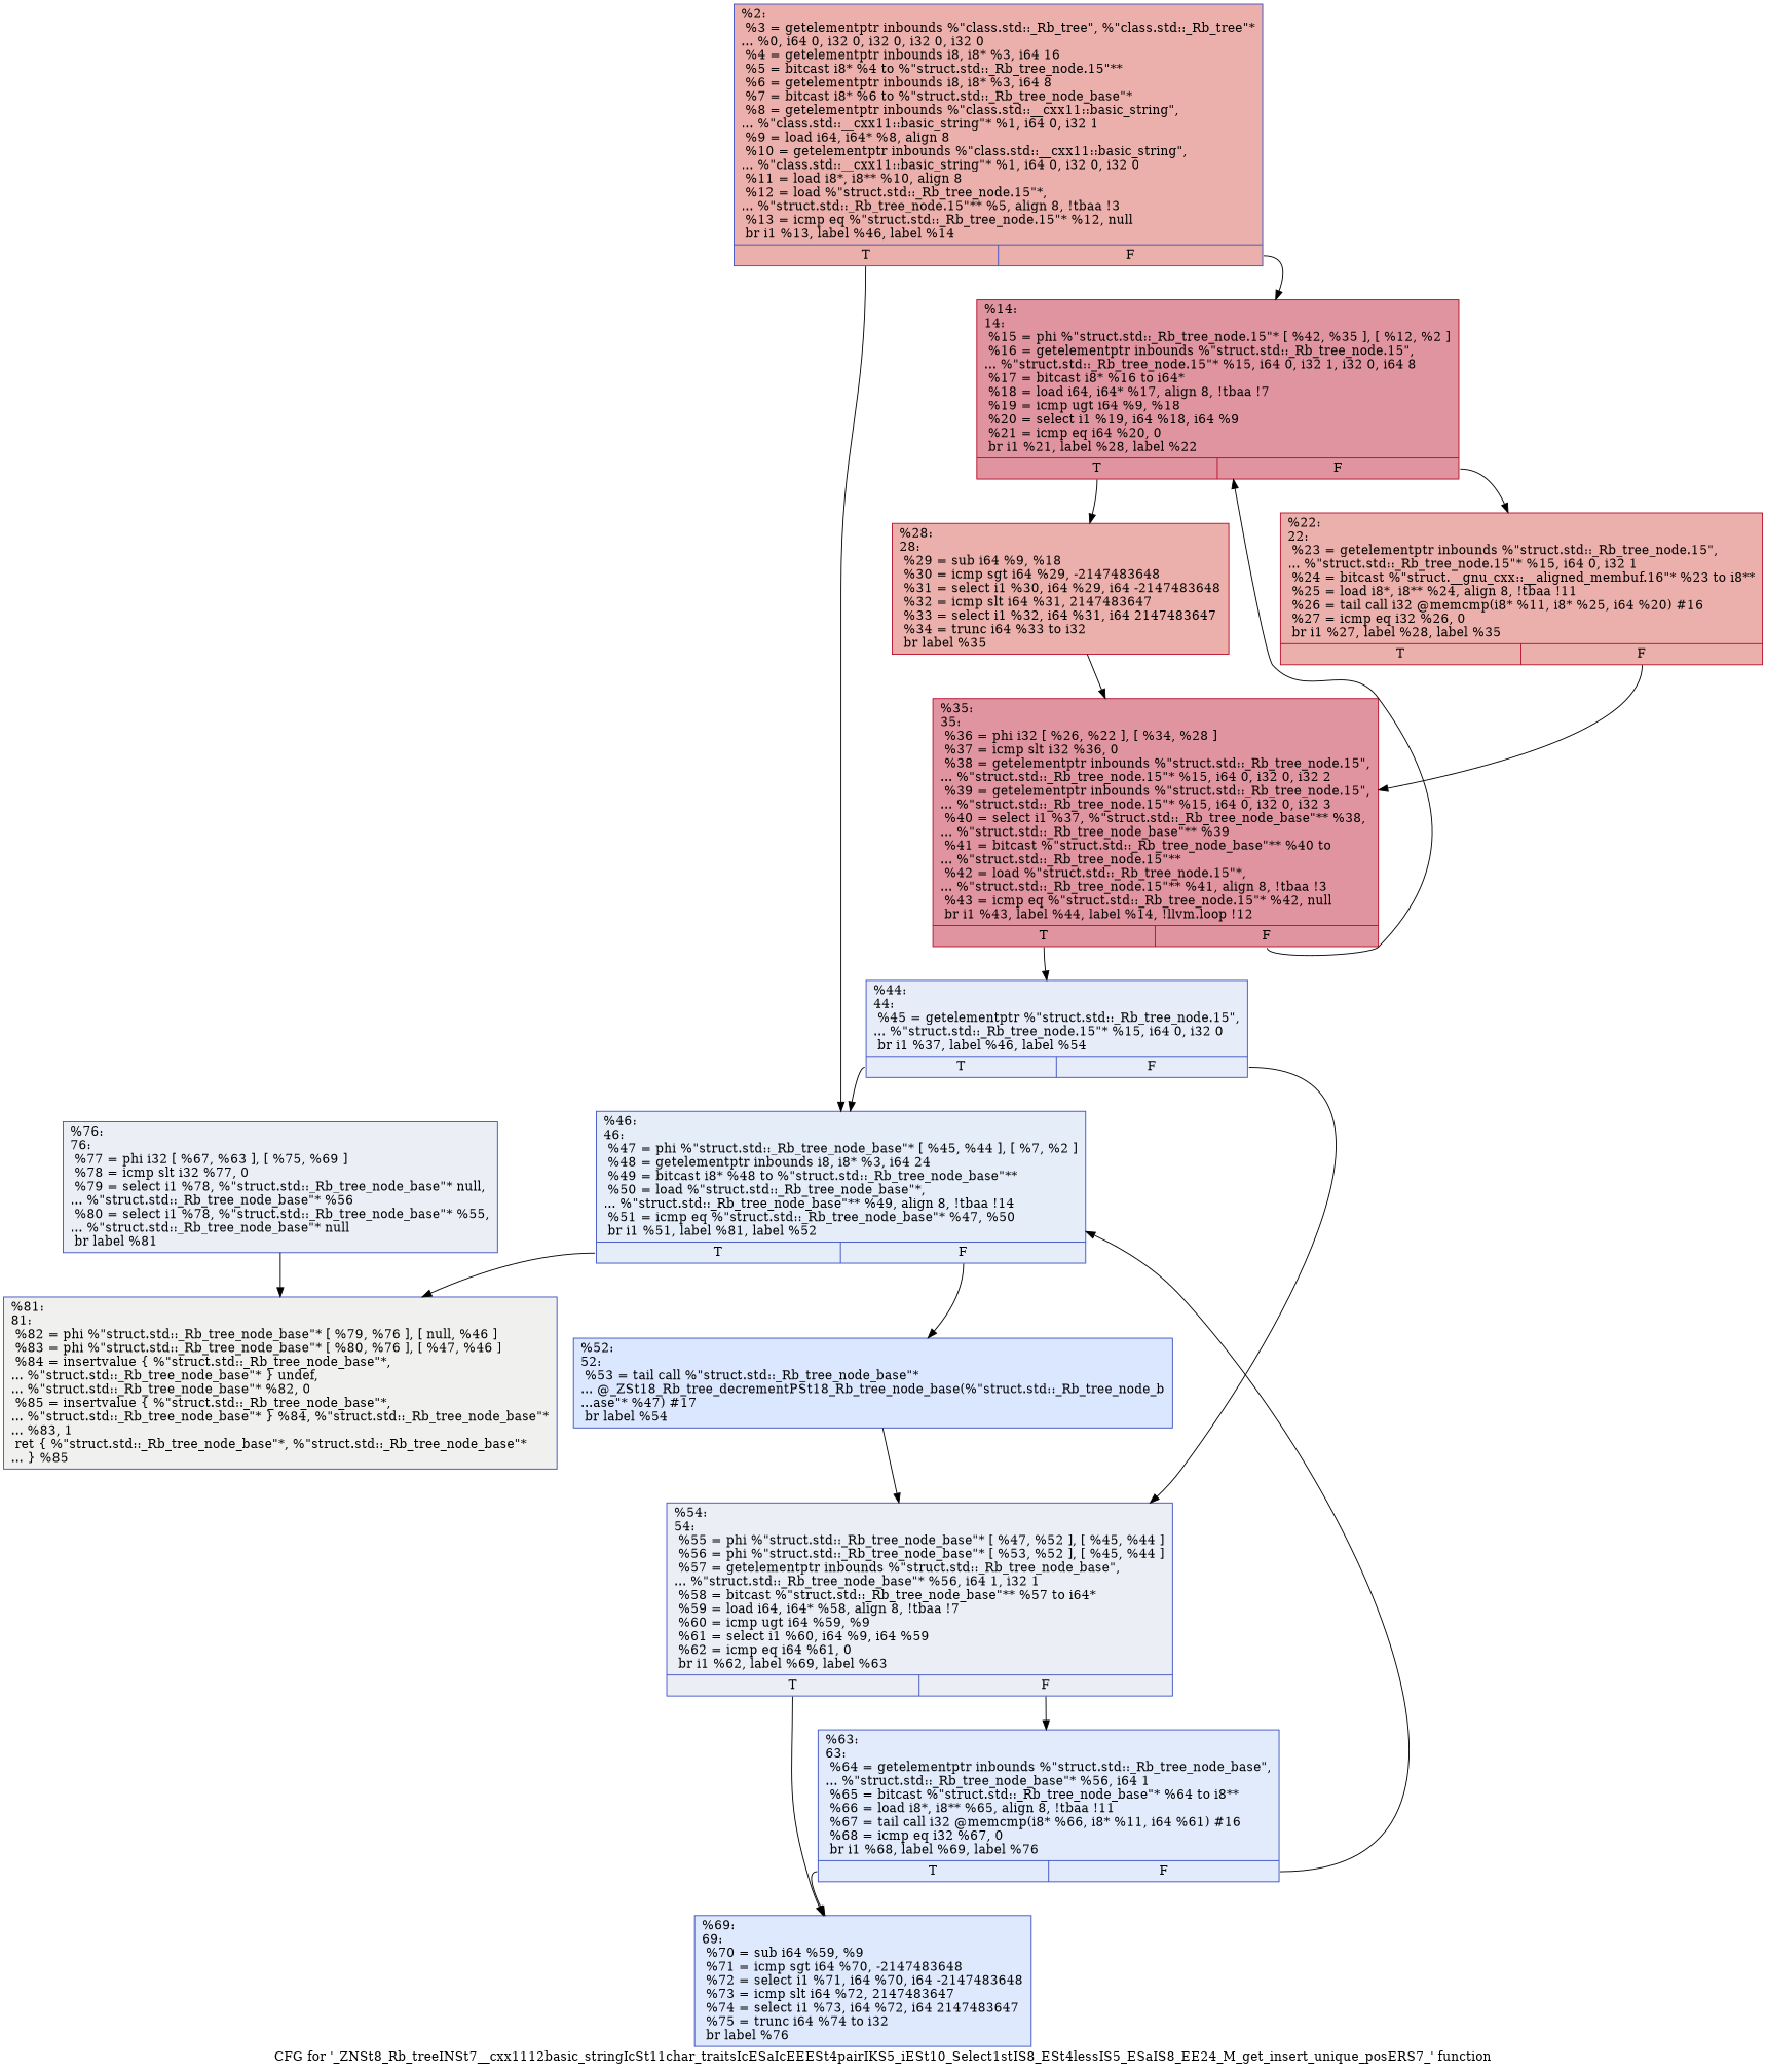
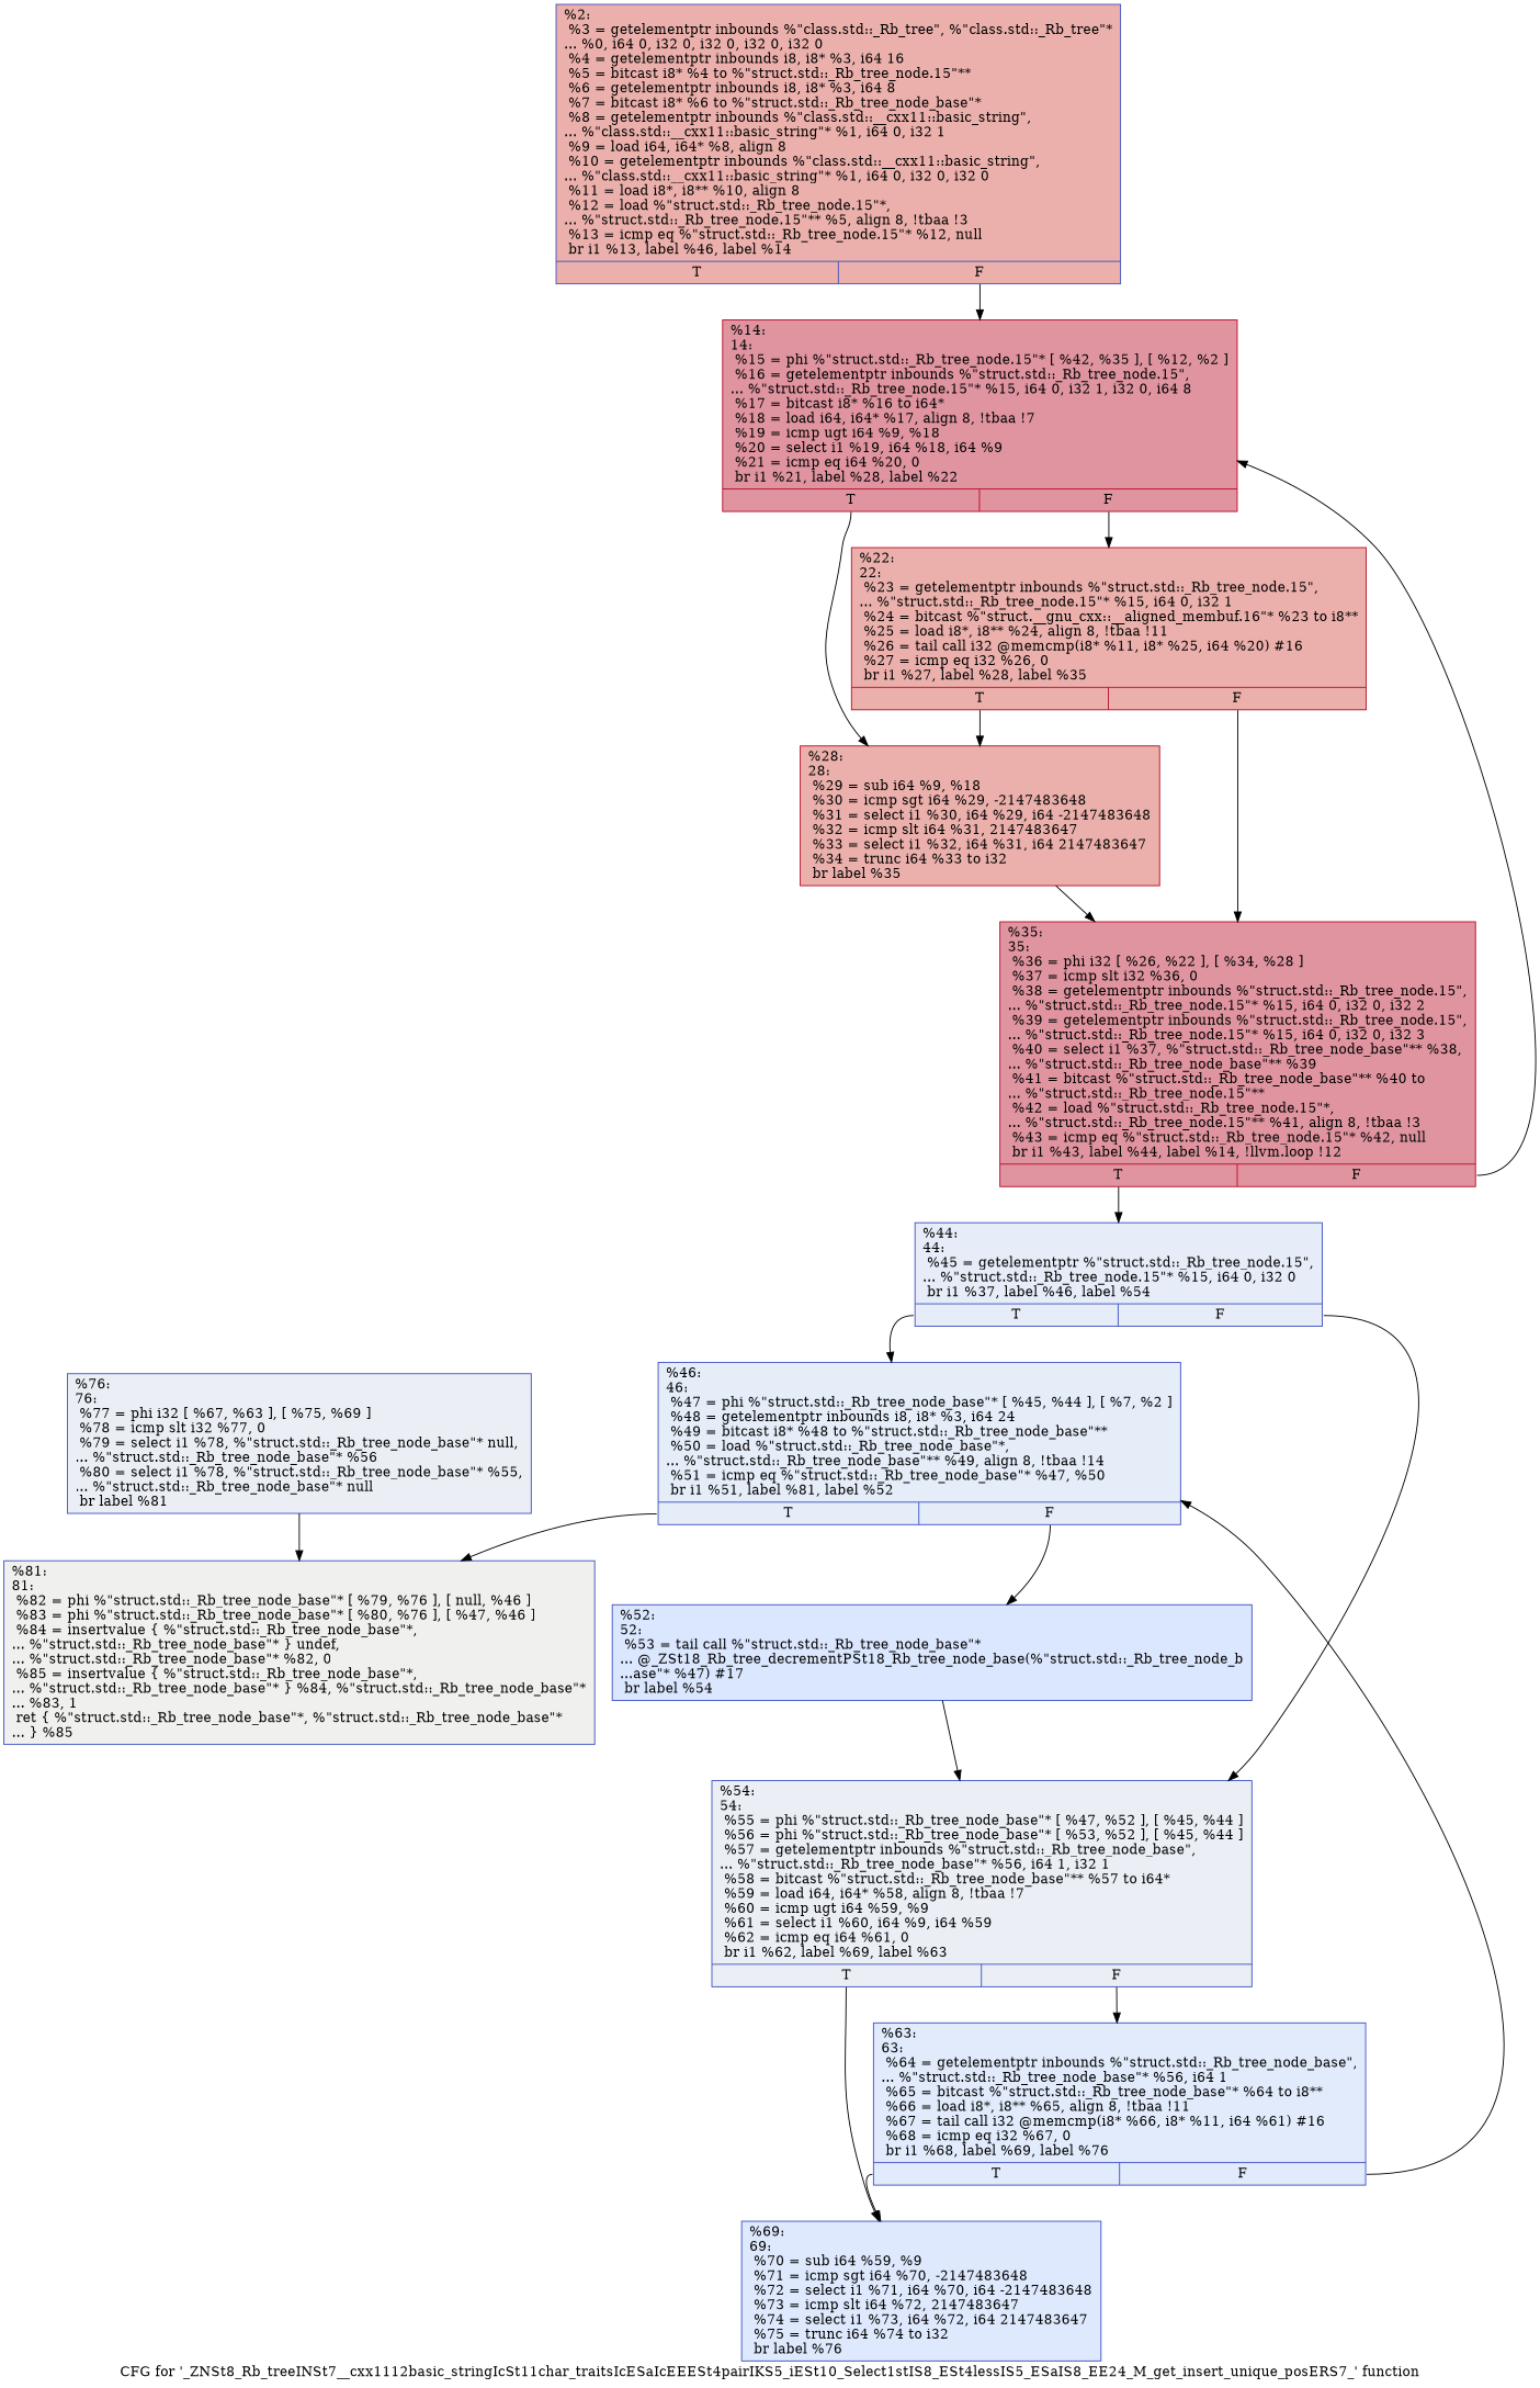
  digraph {
    label="CFG for '_ZNSt8_Rb_treeINSt7__cxx1112basic_stringIcSt11char_traitsIcESaIcEEESt4pairIKS5_iESt10_Select1stIS8_ESt4lessIS5_ESaIS8_EE24_M_get_insert_unique_posERS7_' function"
    node [color="#3d50c3ff" fillcolor="#d24b4070" shape=record style=filled]
    edge [tailport=s0]
    n1 [label="{%2:\l  %3 = getelementptr inbounds %\"class.std::_Rb_tree\", %\"class.std::_Rb_tree\"*\l... %0, i64 0, i32 0, i32 0, i32 0, i32 0\l  %4 = getelementptr inbounds i8, i8* %3, i64 16\l  %5 = bitcast i8* %4 to %\"struct.std::_Rb_tree_node.15\"**\l  %6 = getelementptr inbounds i8, i8* %3, i64 8\l  %7 = bitcast i8* %6 to %\"struct.std::_Rb_tree_node_base\"*\l  %8 = getelementptr inbounds %\"class.std::__cxx11::basic_string\",\l... %\"class.std::__cxx11::basic_string\"* %1, i64 0, i32 1\l  %9 = load i64, i64* %8, align 8\l  %10 = getelementptr inbounds %\"class.std::__cxx11::basic_string\",\l... %\"class.std::__cxx11::basic_string\"* %1, i64 0, i32 0, i32 0\l  %11 = load i8*, i8** %10, align 8\l  %12 = load %\"struct.std::_Rb_tree_node.15\"*,\l... %\"struct.std::_Rb_tree_node.15\"** %5, align 8, !tbaa !3\l  %13 = icmp eq %\"struct.std::_Rb_tree_node.15\"* %12, null\l  br i1 %13, label %46, label %14\l|{<s0>T|<s1>F}}"]
    n2 [fillcolor="#c5d6f270" label="{%46:\l46:                                               \l  %47 = phi %\"struct.std::_Rb_tree_node_base\"* [ %45, %44 ], [ %7, %2 ]\l  %48 = getelementptr inbounds i8, i8* %3, i64 24\l  %49 = bitcast i8* %48 to %\"struct.std::_Rb_tree_node_base\"**\l  %50 = load %\"struct.std::_Rb_tree_node_base\"*,\l... %\"struct.std::_Rb_tree_node_base\"** %49, align 8, !tbaa !14\l  %51 = icmp eq %\"struct.std::_Rb_tree_node_base\"* %47, %50\l  br i1 %51, label %81, label %52\l|{<s0>T|<s1>F}}"]
    n3 [color="#b70d28ff" fillcolor="#b70d2870" label="{%14:\l14:                                               \l  %15 = phi %\"struct.std::_Rb_tree_node.15\"* [ %42, %35 ], [ %12, %2 ]\l  %16 = getelementptr inbounds %\"struct.std::_Rb_tree_node.15\",\l... %\"struct.std::_Rb_tree_node.15\"* %15, i64 0, i32 1, i32 0, i64 8\l  %17 = bitcast i8* %16 to i64*\l  %18 = load i64, i64* %17, align 8, !tbaa !7\l  %19 = icmp ugt i64 %9, %18\l  %20 = select i1 %19, i64 %18, i64 %9\l  %21 = icmp eq i64 %20, 0\l  br i1 %21, label %28, label %22\l|{<s0>T|<s1>F}}"]
    n4 [fillcolor="#dedcdb70" label="{%81:\l81:                                               \l  %82 = phi %\"struct.std::_Rb_tree_node_base\"* [ %79, %76 ], [ null, %46 ]\l  %83 = phi %\"struct.std::_Rb_tree_node_base\"* [ %80, %76 ], [ %47, %46 ]\l  %84 = insertvalue \{ %\"struct.std::_Rb_tree_node_base\"*,\l... %\"struct.std::_Rb_tree_node_base\"* \} undef,\l... %\"struct.std::_Rb_tree_node_base\"* %82, 0\l  %85 = insertvalue \{ %\"struct.std::_Rb_tree_node_base\"*,\l... %\"struct.std::_Rb_tree_node_base\"* \} %84, %\"struct.std::_Rb_tree_node_base\"*\l... %83, 1\l  ret \{ %\"struct.std::_Rb_tree_node_base\"*, %\"struct.std::_Rb_tree_node_base\"*\l... \} %85\l}"]
    n5 [fillcolor="#aec9fc70" label="{%52:\l52:                                               \l  %53 = tail call %\"struct.std::_Rb_tree_node_base\"*\l... @_ZSt18_Rb_tree_decrementPSt18_Rb_tree_node_base(%\"struct.std::_Rb_tree_node_b\l...ase\"* %47) #17\l  br label %54\l}"]
    n6 [color="#b70d28ff" label="{%28:\l28:                                               \l  %29 = sub i64 %9, %18\l  %30 = icmp sgt i64 %29, -2147483648\l  %31 = select i1 %30, i64 %29, i64 -2147483648\l  %32 = icmp slt i64 %31, 2147483647\l  %33 = select i1 %32, i64 %31, i64 2147483647\l  %34 = trunc i64 %33 to i32\l  br label %35\l}"]
    n7 [color="#b70d28ff" label="{%22:\l22:                                               \l  %23 = getelementptr inbounds %\"struct.std::_Rb_tree_node.15\",\l... %\"struct.std::_Rb_tree_node.15\"* %15, i64 0, i32 1\l  %24 = bitcast %\"struct.__gnu_cxx::__aligned_membuf.16\"* %23 to i8**\l  %25 = load i8*, i8** %24, align 8, !tbaa !11\l  %26 = tail call i32 @memcmp(i8* %11, i8* %25, i64 %20) #16\l  %27 = icmp eq i32 %26, 0\l  br i1 %27, label %28, label %35\l|{<s0>T|<s1>F}}"]
    n8 [fillcolor="#d1dae970" label="{%54:\l54:                                               \l  %55 = phi %\"struct.std::_Rb_tree_node_base\"* [ %47, %52 ], [ %45, %44 ]\l  %56 = phi %\"struct.std::_Rb_tree_node_base\"* [ %53, %52 ], [ %45, %44 ]\l  %57 = getelementptr inbounds %\"struct.std::_Rb_tree_node_base\",\l... %\"struct.std::_Rb_tree_node_base\"* %56, i64 1, i32 1\l  %58 = bitcast %\"struct.std::_Rb_tree_node_base\"** %57 to i64*\l  %59 = load i64, i64* %58, align 8, !tbaa !7\l  %60 = icmp ugt i64 %59, %9\l  %61 = select i1 %60, i64 %9, i64 %59\l  %62 = icmp eq i64 %61, 0\l  br i1 %62, label %69, label %63\l|{<s0>T|<s1>F}}"]
    n9 [color="#b70d28ff" fillcolor="#b70d2870" label="{%35:\l35:                                               \l  %36 = phi i32 [ %26, %22 ], [ %34, %28 ]\l  %37 = icmp slt i32 %36, 0\l  %38 = getelementptr inbounds %\"struct.std::_Rb_tree_node.15\",\l... %\"struct.std::_Rb_tree_node.15\"* %15, i64 0, i32 0, i32 2\l  %39 = getelementptr inbounds %\"struct.std::_Rb_tree_node.15\",\l... %\"struct.std::_Rb_tree_node.15\"* %15, i64 0, i32 0, i32 3\l  %40 = select i1 %37, %\"struct.std::_Rb_tree_node_base\"** %38,\l... %\"struct.std::_Rb_tree_node_base\"** %39\l  %41 = bitcast %\"struct.std::_Rb_tree_node_base\"** %40 to\l... %\"struct.std::_Rb_tree_node.15\"**\l  %42 = load %\"struct.std::_Rb_tree_node.15\"*,\l... %\"struct.std::_Rb_tree_node.15\"** %41, align 8, !tbaa !3\l  %43 = icmp eq %\"struct.std::_Rb_tree_node.15\"* %42, null\l  br i1 %43, label %44, label %14, !llvm.loop !12\l|{<s0>T|<s1>F}}"]
    n10 [fillcolor="#c7d7f070" label="{%44:\l44:                                               \l  %45 = getelementptr %\"struct.std::_Rb_tree_node.15\",\l... %\"struct.std::_Rb_tree_node.15\"* %15, i64 0, i32 0\l  br i1 %37, label %46, label %54\l|{<s0>T|<s1>F}}"]
    n11 [fillcolor="#b5cdfa70" label="{%69:\l69:                                               \l  %70 = sub i64 %59, %9\l  %71 = icmp sgt i64 %70, -2147483648\l  %72 = select i1 %71, i64 %70, i64 -2147483648\l  %73 = icmp slt i64 %72, 2147483647\l  %74 = select i1 %73, i64 %72, i64 2147483647\l  %75 = trunc i64 %74 to i32\l  br label %76\l}"]
    n12 [fillcolor="#bbd1f870" label="{%63:\l63:                                               \l  %64 = getelementptr inbounds %\"struct.std::_Rb_tree_node_base\",\l... %\"struct.std::_Rb_tree_node_base\"* %56, i64 1\l  %65 = bitcast %\"struct.std::_Rb_tree_node_base\"* %64 to i8**\l  %66 = load i8*, i8** %65, align 8, !tbaa !11\l  %67 = tail call i32 @memcmp(i8* %66, i8* %11, i64 %61) #16\l  %68 = icmp eq i32 %67, 0\l  br i1 %68, label %69, label %76\l|{<s0>T|<s1>F}}"]
    n13 [fillcolor="#d1dae970" label="{%76:\l76:                                               \l  %77 = phi i32 [ %67, %63 ], [ %75, %69 ]\l  %78 = icmp slt i32 %77, 0\l  %79 = select i1 %78, %\"struct.std::_Rb_tree_node_base\"* null,\l... %\"struct.std::_Rb_tree_node_base\"* %56\l  %80 = select i1 %78, %\"struct.std::_Rb_tree_node_base\"* %55,\l... %\"struct.std::_Rb_tree_node_base\"* null\l  br label %81\l}"]
-   n1 -> n2
    n1 -> n3 [tailport=s1]
    n2 -> n4
    n2 -> n5 [tailport=s1]
    n3 -> n6
    n3 -> n7 [tailport=s1]
    n5 -> n8
    n6 -> n9
+   n7 -> n6
    n7 -> n9 [tailport=s1]
    n8 -> n11
    n8 -> n12 [tailport=s1]
    n9 -> n3 [tailport=s1]
    n9 -> n10
    n10 -> n2
    n10 -> n8 [tailport=s1]
    n12 -> n2 [tailport=s1]
    n12 -> n11
    n13 -> n4
  }
